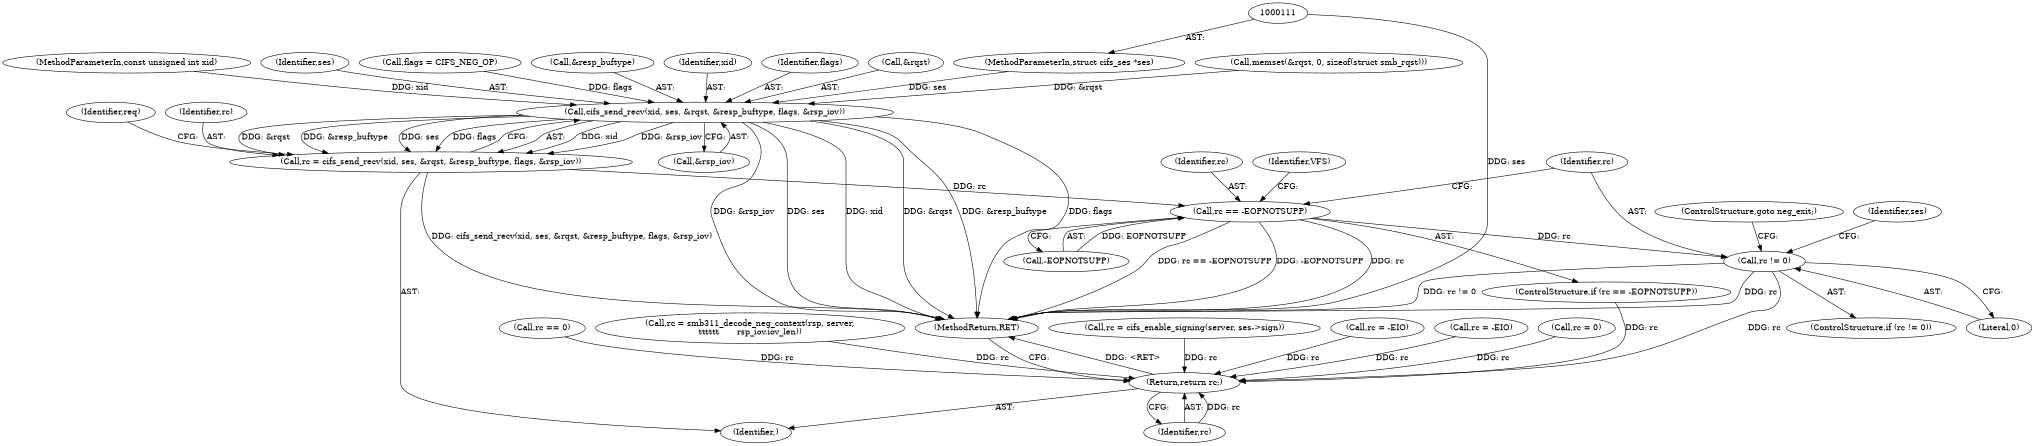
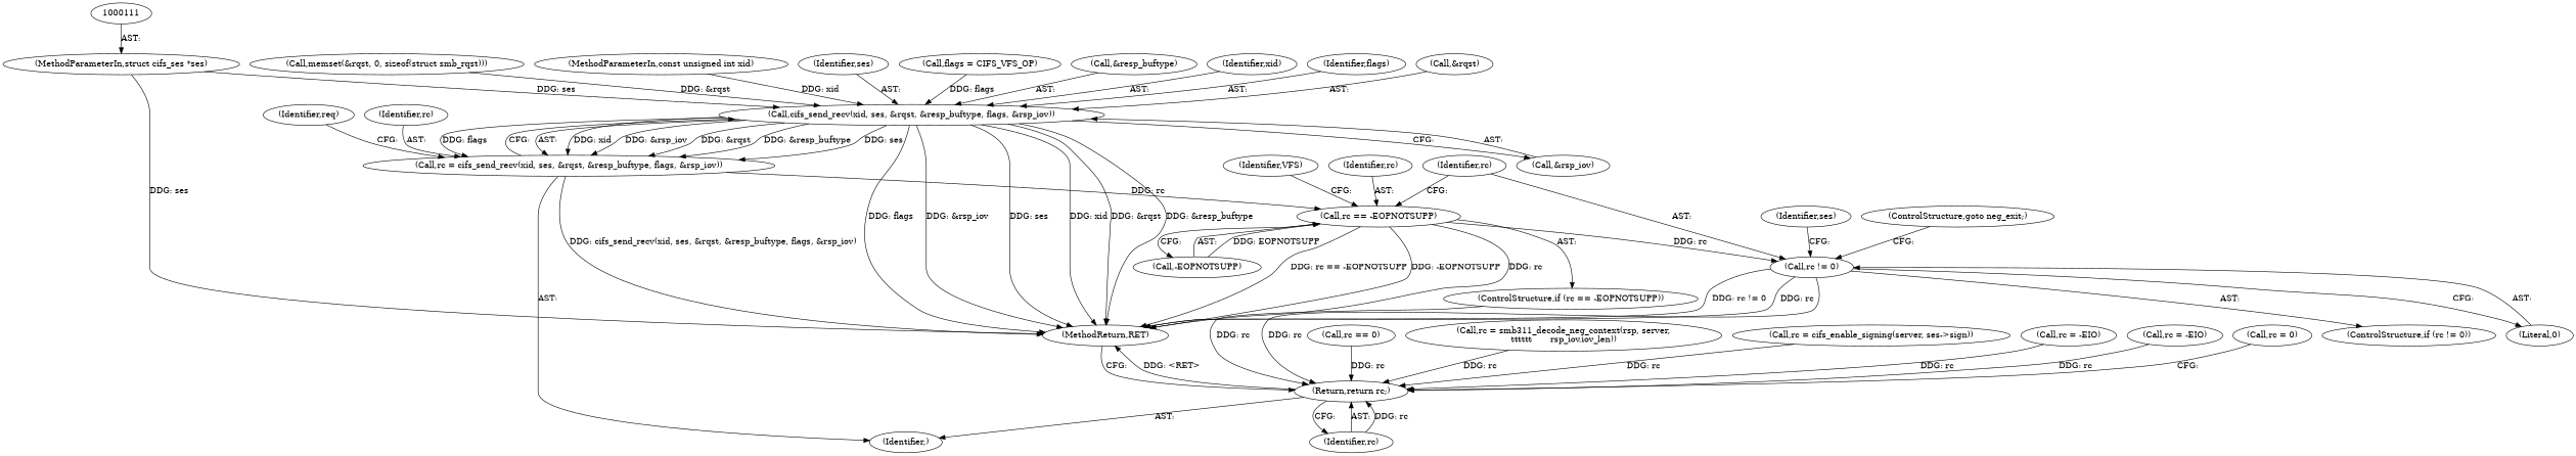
  digraph {
    n1 [label="(MethodParameterIn,struct cifs_ses *ses)"]
    n2 [label="(Call,cifs_send_recv(xid, ses, &rqst, &resp_buftype, flags, &rsp_iov))"]
    n3 [label="(MethodReturn,RET)"]
    n4 [label="(Call,rc = cifs_send_recv(xid, ses, &rqst, &resp_buftype, flags, &rsp_iov))"]
    n5 [label="(Call,&rsp_iov)"]
    n6 [label="(Return,return rc;)"]
    1000111
    n8 [label="(Call,rc == -EOPNOTSUPP)"]
    n9 [label="(Identifier,)"]
    n10 [label="(Call,rc != 0)"]
    n11 [label="(Call,-EOPNOTSUPP)"]
    n12 [label="(ControlStructure,if (rc == -EOPNOTSUPP))"]
    n13 [label="(ControlStructure,if (rc != 0))"]
    n14 [label="(Literal,0)"]
    n15 [label="(Identifier,rc)"]
    n16 [label="(Call,rc == 0)"]
    n17 [label="(Call,rc = smb311_decode_neg_context(rsp, server,\n\t\t\t\t\t\t       rsp_iov.iov_len))"]
    n18 [label="(Call,memset(&rqst, 0, sizeof(struct smb_rqst)))"]
    n19 [label="(MethodParameterIn,const unsigned int xid)"]
    n20 [label="(Identifier,req)"]
    n21 [label="(Call,rc = cifs_enable_signing(server, ses->sign))"]
    n22 [label="(Identifier,VFS)"]
    n23 [label="(Identifier,rc)"]
    n24 [label="(Identifier,ses)"]
    n25 [label="(Identifier,rc)"]
-   n26 [label="(Call,flags = CIFS_NEG_OP)"]
+   n26 [label="(Call,flags = CIFS_VFS_OP)"]
    n27 [label="(Identifier,rc)"]
    n28 [label="(Call,rc = -EIO)"]
    n29 [label="(Call,&resp_buftype)"]
    n30 [label="(Call,rc = -EIO)"]
    n31 [label="(Identifier,xid)"]
    n32 [label="(Identifier,ses)"]
    n33 [label="(Identifier,flags)"]
    n34 [label="(Call,&rqst)"]
    n35 [label="(Call,rc = 0)"]
    n36 [label="(ControlStructure,goto neg_exit;)"]
    n1 -> n2 [label="DDG: ses"]
-   1000111 -> n3 [label="DDG: ses"]
+   n1 -> n3 [label="DDG: ses"]
    n2 -> n3 [label="DDG: flags"]
    n2 -> n3 [label="DDG: &rsp_iov"]
    n2 -> n3 [label="DDG: ses"]
    n2 -> n3 [label="DDG: xid"]
    n2 -> n3 [label="DDG: &rqst"]
    n2 -> n3 [label="DDG: &resp_buftype"]
    n2 -> n4 [label="AST: "]
    n2 -> n4 [label="DDG: xid"]
    n2 -> n4 [label="DDG: &rsp_iov"]
    n2 -> n4 [label="DDG: &rqst"]
    n2 -> n4 [label="DDG: &resp_buftype"]
    n2 -> n4 [label="DDG: ses"]
    n2 -> n4 [label="DDG: flags"]
    n2 -> n5 [label="CFG: "]
    n3 -> n6 [label="CFG: "]
    n4 -> n2 [label="CFG: "]
    n4 -> n3 [label="DDG: cifs_send_recv(xid, ses, &rqst, &resp_buftype, flags, &rsp_iov)"]
    n4 -> n8 [label="DDG: rc"]
    n4 -> n9 [label="AST: "]
    n5 -> n2 [label="AST: "]
    n6 -> n3 [label="DDG: <RET>"]
    n6 -> n9 [label="AST: "]
    n6 -> n15 [label="CFG: "]
    1000111 -> n1 [label="AST: "]
    n8 -> n3 [label="DDG: rc == -EOPNOTSUPP"]
    n8 -> n3 [label="DDG: -EOPNOTSUPP"]
    n8 -> n3 [label="DDG: rc"]
    n8 -> n10 [label="DDG: rc"]
    n8 -> n11 [label="CFG: "]
    n8 -> n12 [label="AST: "]
    n10 -> n3 [label="DDG: rc != 0"]
    n10 -> n3 [label="DDG: rc"]
    n10 -> n6 [label="DDG: rc"]
    n10 -> n13 [label="AST: "]
    n10 -> n14 [label="CFG: "]
    n11 -> n8 [label="AST: "]
    n11 -> n8 [label="DDG: EOPNOTSUPP"]
    n12 -> n6 [label="DDG: rc"]
    n14 -> n10 [label="AST: "]
    n15 -> n6 [label="AST: "]
    n15 -> n6 [label="DDG: rc"]
    n16 -> n6 [label="DDG: rc"]
    n17 -> n6 [label="DDG: rc"]
    n18 -> n2 [label="DDG: &rqst"]
    n19 -> n2 [label="DDG: xid"]
    n20 -> n4 [label="CFG: "]
    n21 -> n6 [label="DDG: rc"]
    n22 -> n8 [label="CFG: "]
    n23 -> n8 [label="AST: "]
    n24 -> n2 [label="AST: "]
    n25 -> n8 [label="CFG: "]
    n25 -> n10 [label="AST: "]
    n26 -> n2 [label="DDG: flags"]
    n27 -> n4 [label="AST: "]
    n28 -> n6 [label="DDG: rc"]
    n29 -> n2 [label="AST: "]
    n30 -> n6 [label="DDG: rc"]
    n31 -> n2 [label="AST: "]
    n32 -> n10 [label="CFG: "]
    n33 -> n2 [label="AST: "]
    n34 -> n2 [label="AST: "]
-   n35 -> n6 [label="DDG: rc"]
+   n35 -> n6 [label="CFG: "]
    n36 -> n10 [label="CFG: "]
  }
